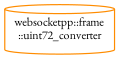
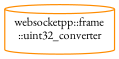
  digraph {
    rankdir=LR
    fontname="EB Garamond"
-   n1 [color=darkorange fillcolor=white fontname="EB Garamond" fontsize=10 height=0.2 label="websocketpp::frame\l::uint72_converter" shape=cylinder style=filled width=0.4]
+   n1 [color=darkorange fillcolor=white fontname="EB Garamond" fontsize=10 height=0.2 label="websocketpp::frame\l::uint32_converter" shape=cylinder style=filled width=0.4]
  }
